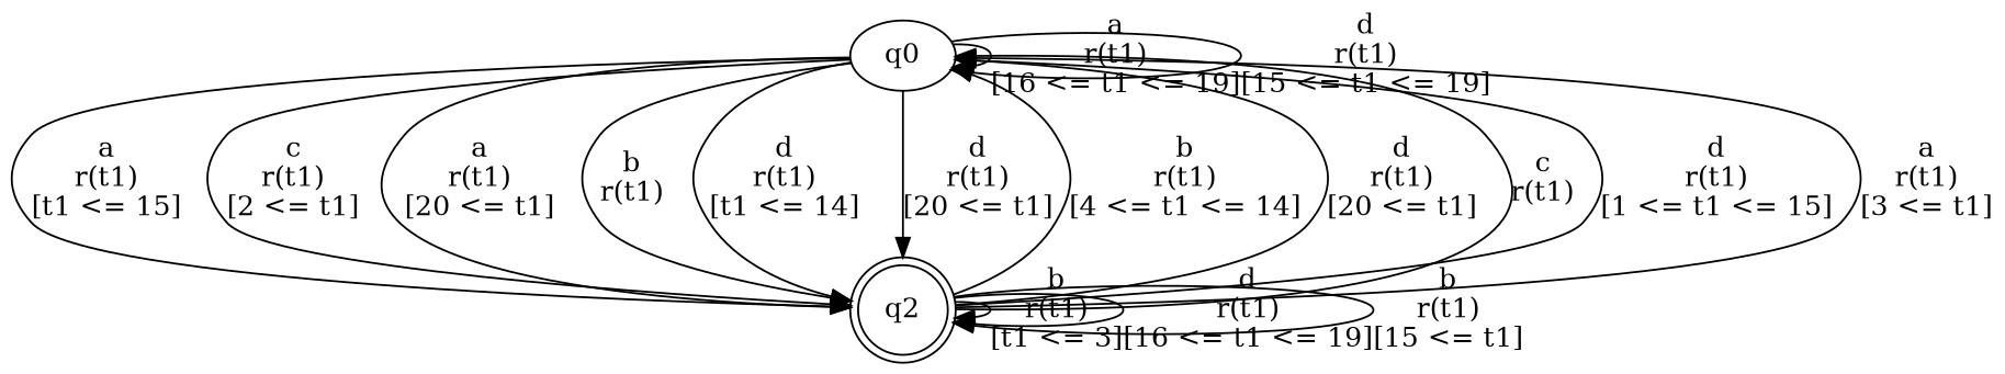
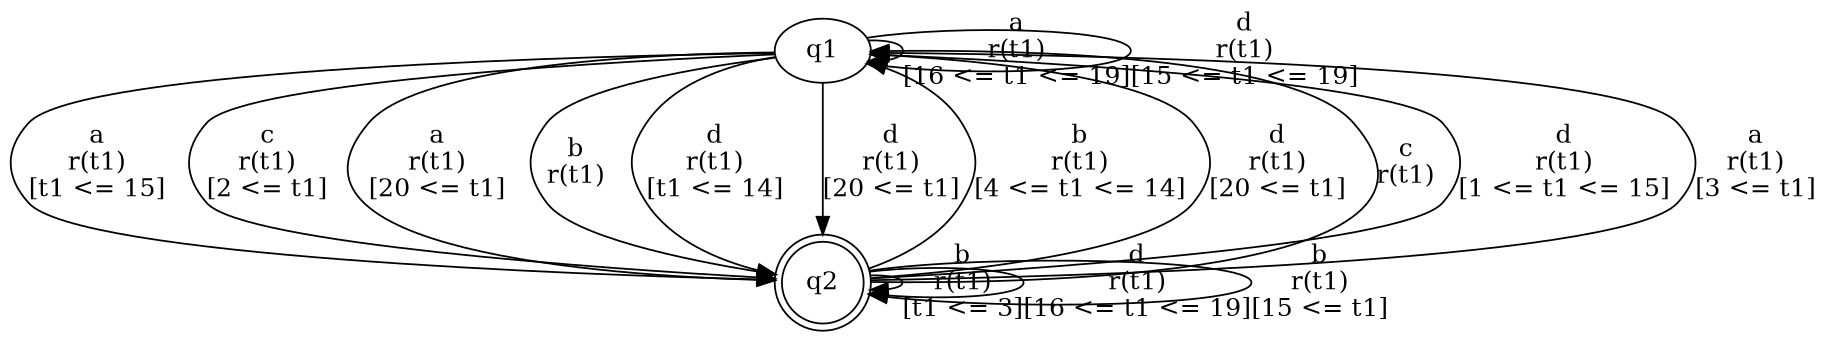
  digraph {
-   n1 [label=q0]
+   n1 [label=q1]
    n2 [label=q2 shape=doublecircle]
    n1 -> n1 [label="a\nr(t1)\n[16 <= t1 <= 19]"]
    n1 -> n1 [label="d\nr(t1)\n[15 <= t1 <= 19]"]
    n1 -> n2 [label="a\nr(t1)\n[t1 <= 15]"]
    n1 -> n2 [label="c\nr(t1)\n[2 <= t1]"]
    n1 -> n2 [label="a\nr(t1)\n[20 <= t1]"]
    n1 -> n2 [label="b\nr(t1)\n"]
    n1 -> n2 [label="d\nr(t1)\n[t1 <= 14]"]
    n1 -> n2 [label="d\nr(t1)\n[20 <= t1]"]
    n2 -> n1 [label="b\nr(t1)\n[4 <= t1 <= 14]"]
    n2 -> n1 [label="d\nr(t1)\n[20 <= t1]"]
    n2 -> n1 [label="c\nr(t1)\n"]
    n2 -> n1 [label="d\nr(t1)\n[1 <= t1 <= 15]"]
    n2 -> n1 [label="a\nr(t1)\n[3 <= t1]"]
    n2 -> n2 [label="b\nr(t1)\n[t1 <= 3]"]
    n2 -> n2 [label="d\nr(t1)\n[16 <= t1 <= 19]"]
    n2 -> n2 [label="b\nr(t1)\n[15 <= t1]"]
  }
